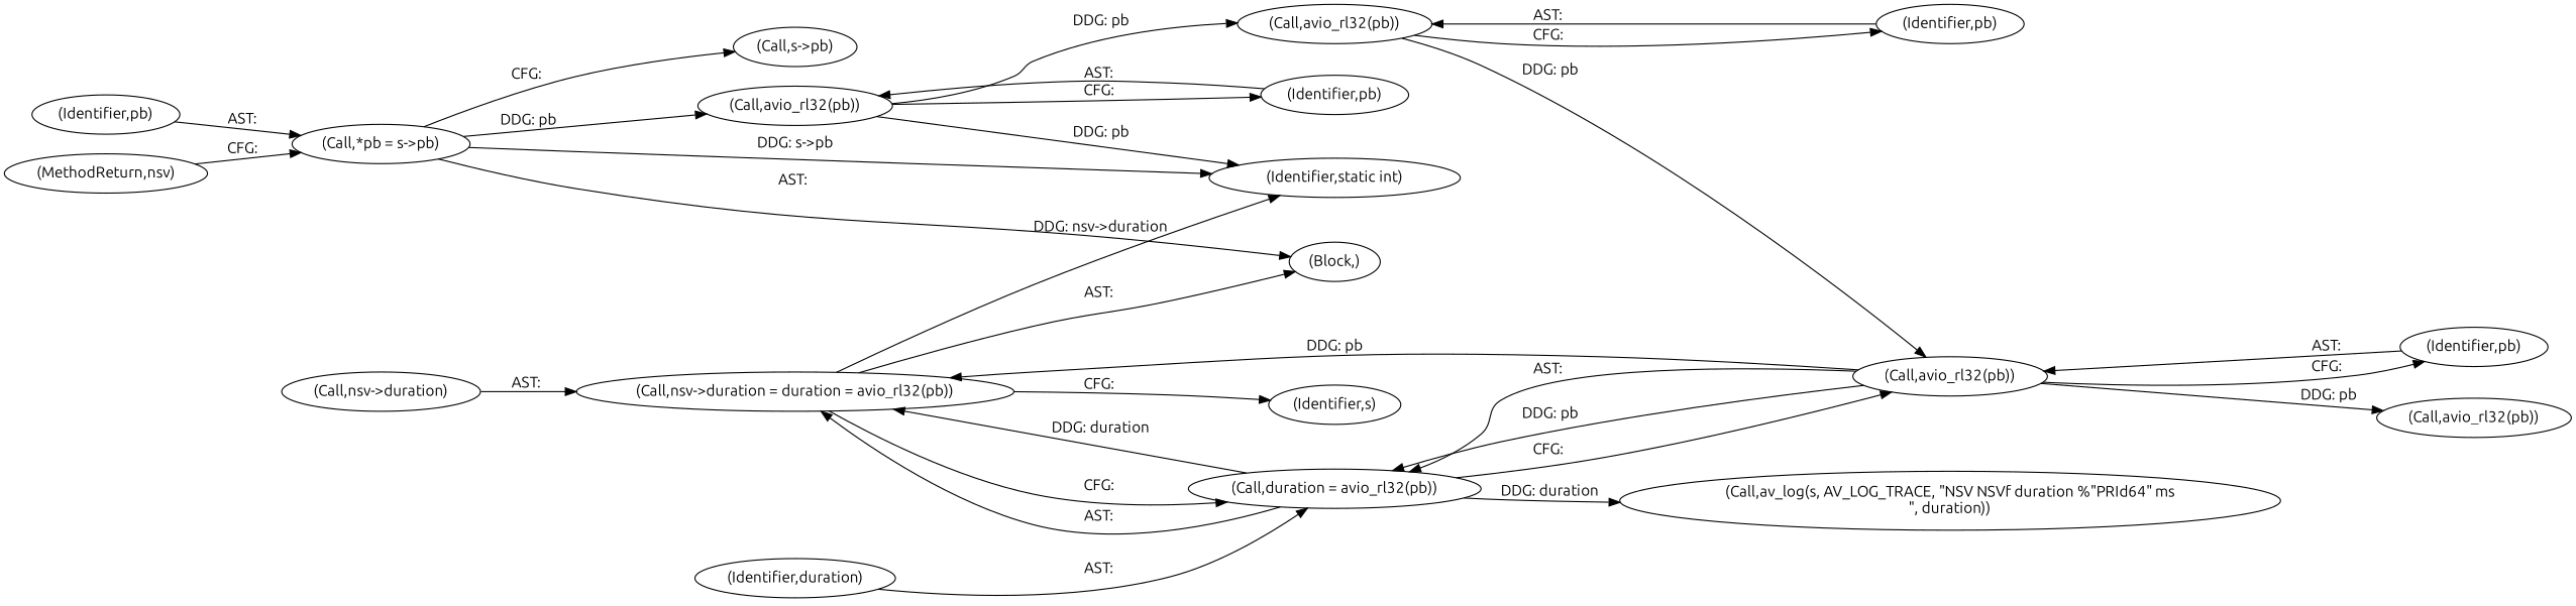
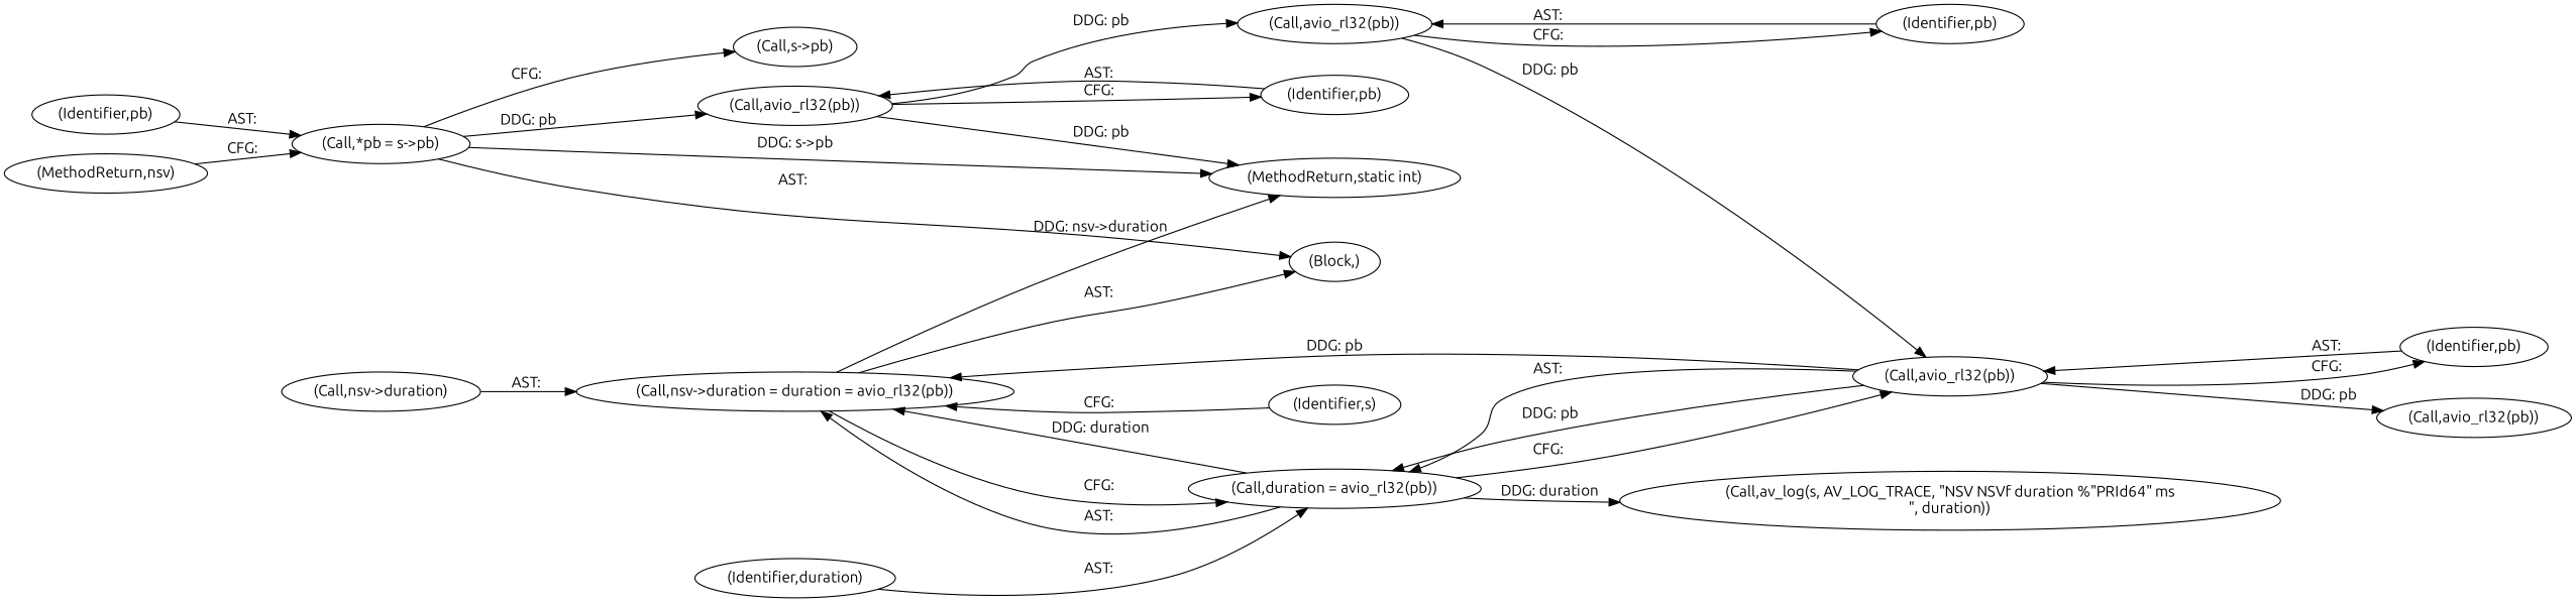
  digraph {
    fontname=Ubuntu
    rankdir=LR
    node [fontname=Ubuntu]
    edge [fontname=Ubuntu]
    n1 [label="(Call,nsv->duration = duration = avio_rl32(pb))"]
    n2 [label="(Call,duration = avio_rl32(pb))"]
    n3 [label="(Block,)"]
-   n4 [label="(Identifier,static int)"]
+   n4 [label="(MethodReturn,static int)"]
    n5 [label="(Call,avio_rl32(pb))"]
    n6 [label="(Call,av_log(s, AV_LOG_TRACE, \"NSV NSVf duration %\"PRId64\" ms\n\", duration))"]
    n7 [label="(Identifier,pb)"]
    n8 [label="(Call,avio_rl32(pb))"]
    n9 [label="(Call,avio_rl32(pb))"]
    n10 [label="(Identifier,pb)"]
    n11 [label="(Call,avio_rl32(pb))"]
    n12 [label="(Identifier,pb)"]
    n13 [label="(Call,*pb = s->pb)"]
    n14 [label="(Call,s->pb)"]
    n15 [label="(Call,nsv->duration)"]
    n16 [label="(Identifier,pb)"]
    n17 [label="(MethodReturn,nsv)"]
    n18 [label="(Identifier,duration)"]
    n19 [label="(Identifier,s)"]
    n1 -> n2 [label="CFG: "]
    n1 -> n3 [label="AST: "]
    n1 -> n4 [label="DDG: nsv->duration"]
    n2 -> n1 [label="AST: "]
    n2 -> n1 [label="DDG: duration"]
    n2 -> n5 [label="CFG: "]
    n2 -> n6 [label="DDG: duration"]
    n5 -> n1 [label="DDG: pb"]
    n5 -> n2 [label="AST: "]
    n5 -> n2 [label="DDG: pb"]
    n5 -> n7 [label="CFG: "]
    n5 -> n8 [label="DDG: pb"]
    n7 -> n5 [label="AST: "]
    n9 -> n5 [label="DDG: pb"]
    n9 -> n10 [label="CFG: "]
    n10 -> n9 [label="AST: "]
    n11 -> n4 [label="DDG: pb"]
    n11 -> n9 [label="DDG: pb"]
    n11 -> n12 [label="CFG: "]
    n12 -> n11 [label="AST: "]
    n13 -> n3 [label="AST: "]
    n13 -> n4 [label="DDG: s->pb"]
    n13 -> n11 [label="DDG: pb"]
    n13 -> n14 [label="CFG: "]
    n15 -> n1 [label="AST: "]
    n16 -> n13 [label="AST: "]
    n17 -> n13 [label="CFG: "]
    n18 -> n2 [label="AST: "]
-   n1 -> n19 [label="CFG: "]
+   n19 -> n1 [label="CFG: "]
  }
